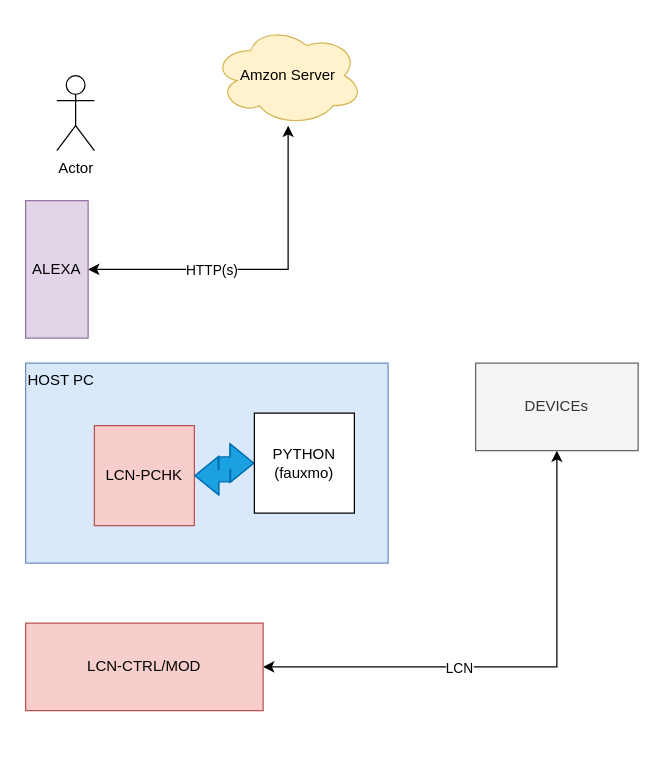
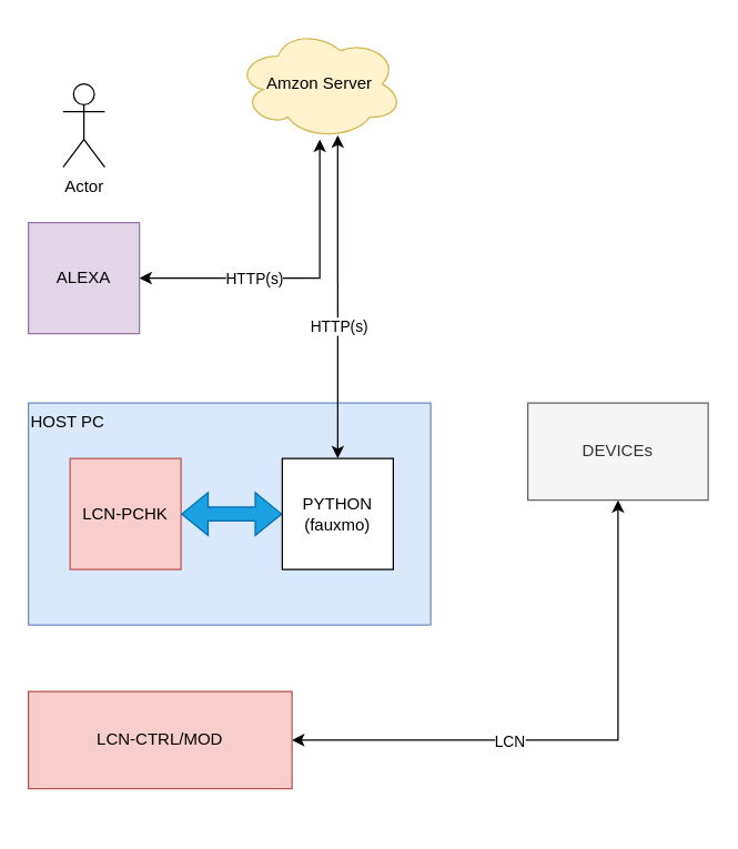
  <mxCell id="0" />
  <mxCell id="1" parent="0" />
  <mxCell id="2" value="HOST PC" style="rounded=0;whiteSpace=wrap;html=1;align=left;horizontal=1;verticalAlign=top;fillColor=#dae8fc;strokeColor=#6c8ebf;" parent="1" vertex="1"><mxGeometry x="20" y="290" width="290" height="160" as="geometry" /></mxCell>
  <mxCell id="3" style="edgeStyle=orthogonalEdgeStyle;rounded=0;orthogonalLoop=1;jettySize=auto;html=1;exitX=1;exitY=0.5;exitDx=0;exitDy=0;startArrow=classic;startFill=1;" parent="1" source="5" target="15" edge="1"><mxGeometry relative="1" as="geometry" /></mxCell>
  <mxCell id="4" value="HTTP(s)" style="edgeLabel;html=1;align=center;verticalAlign=middle;resizable=0;points=[];" parent="3" vertex="1" connectable="0"><mxGeometry x="-0.287" relative="1" as="geometry"><mxPoint as="offset" /></mxGeometry></mxCell>
- <mxCell id="5" value="ALEXA" style="whiteSpace=wrap;html=1;aspect=fixed;fillColor=#e1d5e7;strokeColor=#9673a6;" parent="1" vertex="1"><mxGeometry x="20" y="160" width="50" height="110" as="geometry" /></mxCell>
- <mxCell id="6" value="LCN-PCHK" style="whiteSpace=wrap;html=1;aspect=fixed;fillColor=#f8cecc;strokeColor=#b85450;" parent="1" vertex="1"><mxGeometry x="75" y="340" width="80" height="80" as="geometry" /></mxCell>
+ <mxCell id="5" value="ALEXA" style="whiteSpace=wrap;html=1;aspect=fixed;fillColor=#e1d5e7;strokeColor=#9673a6;" parent="1" vertex="1"><mxGeometry x="20" y="160" width="80" height="80" as="geometry" /></mxCell>
+ <mxCell id="6" value="LCN-PCHK" style="whiteSpace=wrap;html=1;aspect=fixed;fillColor=#f8cecc;strokeColor=#b85450;" parent="1" vertex="1"><mxGeometry x="50" y="330" width="80" height="80" as="geometry" /></mxCell>
  <mxCell id="7" style="edgeStyle=orthogonalEdgeStyle;rounded=0;orthogonalLoop=1;jettySize=auto;html=1;exitX=0.5;exitY=1;exitDx=0;exitDy=0;" parent="1" edge="1"><mxGeometry relative="1" as="geometry"><mxPoint x="110" y="590" as="sourcePoint" /><mxPoint x="110" y="590" as="targetPoint" /></mxGeometry></mxCell>
  <mxCell id="8" style="edgeStyle=orthogonalEdgeStyle;rounded=0;orthogonalLoop=1;jettySize=auto;html=1;exitX=1;exitY=0.5;exitDx=0;exitDy=0;entryX=0.5;entryY=1;entryDx=0;entryDy=0;startArrow=classic;startFill=1;" parent="1" source="10" target="16" edge="1"><mxGeometry relative="1" as="geometry" /></mxCell>
  <mxCell id="9" value="LCN" style="edgeLabel;html=1;align=center;verticalAlign=middle;resizable=0;points=[];" parent="8" vertex="1" connectable="0"><mxGeometry x="-0.236" y="-4" relative="1" as="geometry"><mxPoint y="-4" as="offset" /></mxGeometry></mxCell>
  <mxCell id="10" value="LCN-CTRL/MOD" style="rounded=0;whiteSpace=wrap;html=1;fillColor=#f8cecc;strokeColor=#b85450;" parent="1" vertex="1"><mxGeometry x="20" y="498" width="190" height="70" as="geometry" /></mxCell>
+ <mxCell id="11" style="edgeStyle=orthogonalEdgeStyle;rounded=0;orthogonalLoop=1;jettySize=auto;html=1;exitX=0.5;exitY=0;exitDx=0;exitDy=0;entryX=0.608;entryY=0.963;entryDx=0;entryDy=0;entryPerimeter=0;startArrow=classic;startFill=1;" parent="1" source="14" target="15" edge="1"><mxGeometry relative="1" as="geometry" /></mxCell>
+ <mxCell id="12" value="HTTP(s)" style="edgeLabel;html=1;align=center;verticalAlign=middle;resizable=0;points=[];" parent="11" vertex="1" connectable="0"><mxGeometry x="-0.184" y="-1" relative="1" as="geometry"><mxPoint as="offset" /></mxGeometry></mxCell>
  <mxCell id="13" style="edgeStyle=orthogonalEdgeStyle;rounded=0;orthogonalLoop=1;jettySize=auto;html=1;exitX=0;exitY=0.5;exitDx=0;exitDy=0;shape=flexArrow;endArrow=block;startArrow=block;fillColor=#1ba1e2;strokeColor=#006EAF;" parent="1" source="14" target="6" edge="1"><mxGeometry relative="1" as="geometry" /></mxCell>
  <mxCell id="14" value="PYTHON&lt;br&gt;(fauxmo)" style="whiteSpace=wrap;html=1;aspect=fixed;" parent="1" vertex="1"><mxGeometry x="203" y="330" width="80" height="80" as="geometry" /></mxCell>
  <mxCell id="15" value="Amzon Server" style="ellipse;shape=cloud;whiteSpace=wrap;html=1;fillColor=#fff2cc;strokeColor=#d6b656;" parent="1" vertex="1"><mxGeometry x="170" y="20" width="120" height="80" as="geometry" /></mxCell>
  <mxCell id="16" value="DEVICEs" style="rounded=0;whiteSpace=wrap;html=1;fillColor=#f5f5f5;fontColor=#333333;strokeColor=#666666;" parent="1" vertex="1"><mxGeometry x="380" y="290" width="130" height="70" as="geometry" /></mxCell>
  <mxCell id="17" value="Actor" style="shape=umlActor;verticalLabelPosition=bottom;verticalAlign=top;html=1;outlineConnect=0;" parent="1" vertex="1"><mxGeometry x="45" y="60" width="30" height="60" as="geometry" /></mxCell>
